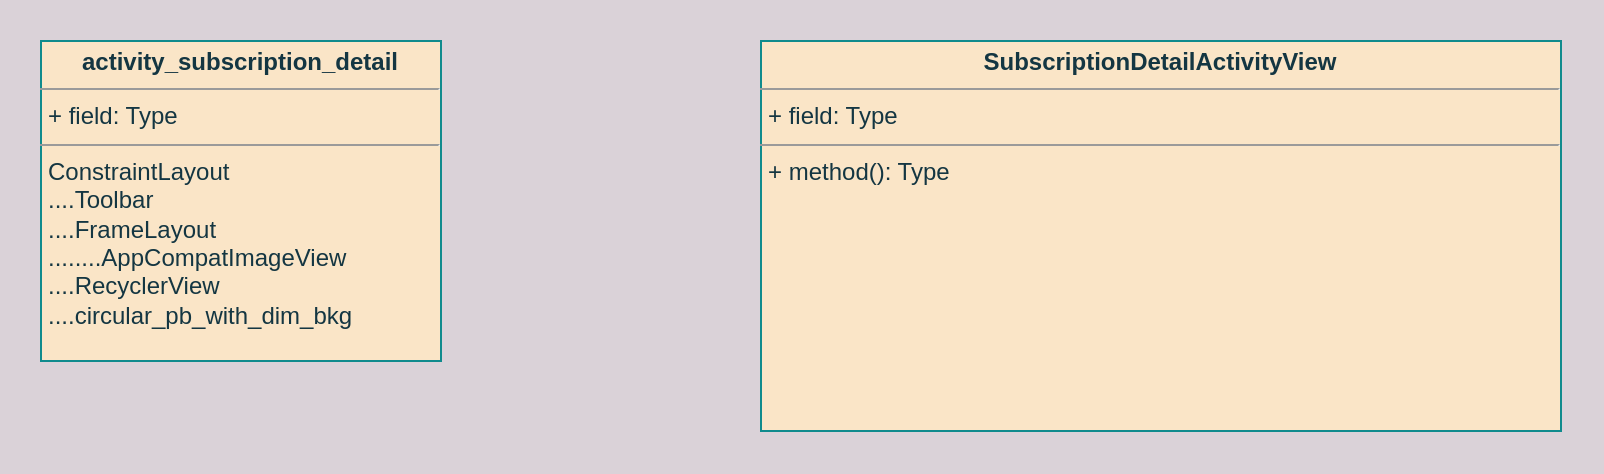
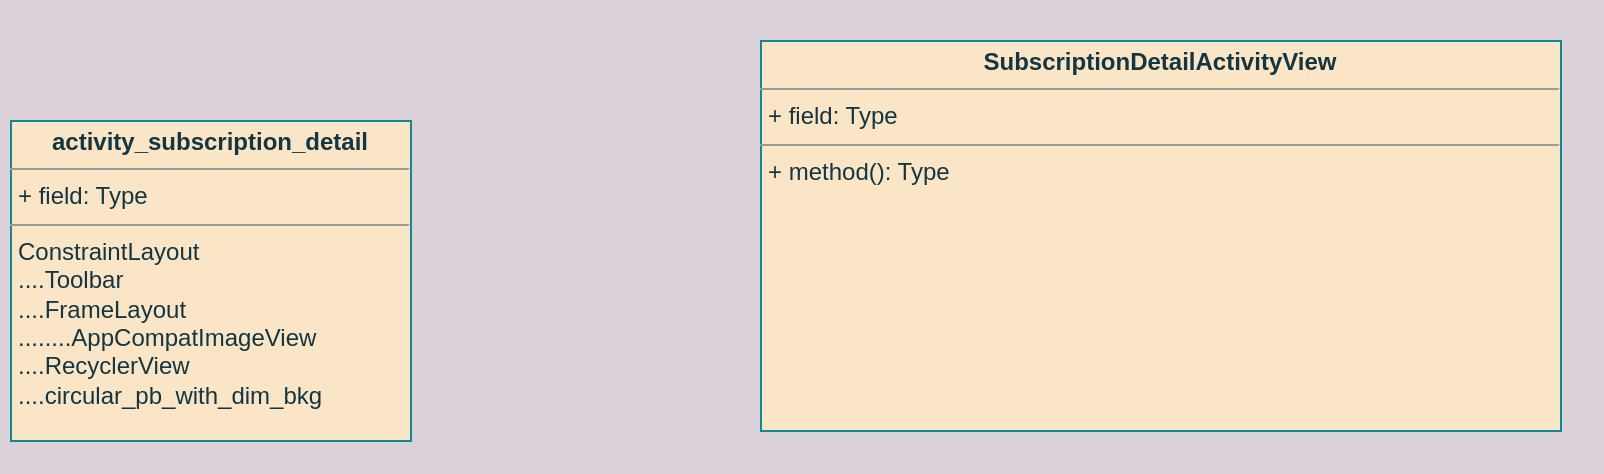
  <mxCell id="0" />
  <mxCell id="1" parent="0" />
- <mxCell id="2" value="&lt;p style=&quot;margin:0px;margin-top:4px;text-align:center;&quot;&gt;&lt;b&gt;activity_subscription_detail&lt;/b&gt;&lt;/p&gt;&lt;hr size=&quot;1&quot;&gt;&lt;p style=&quot;margin:0px;margin-left:4px;&quot;&gt;+ field: Type&lt;/p&gt;&lt;hr size=&quot;1&quot;&gt;&lt;p style=&quot;margin:0px;margin-left:4px;&quot;&gt;ConstraintLayout&lt;/p&gt;&lt;p style=&quot;margin:0px;margin-left:4px;&quot;&gt;....Toolbar&lt;/p&gt;&lt;p style=&quot;margin:0px;margin-left:4px;&quot;&gt;....FrameLayout&lt;/p&gt;&lt;p style=&quot;margin:0px;margin-left:4px;&quot;&gt;........AppCompatImageView&lt;/p&gt;&lt;p style=&quot;margin:0px;margin-left:4px;&quot;&gt;....RecyclerView&lt;/p&gt;&lt;p style=&quot;margin:0px;margin-left:4px;&quot;&gt;....circular_pb_with_dim_bkg&lt;/p&gt;" style="verticalAlign=top;align=left;overflow=fill;fontSize=12;fontFamily=Helvetica;html=1;rounded=0;sketch=0;fontColor=#143642;strokeColor=#0F8B8D;fillColor=#FAE5C7;" vertex="1" parent="1"><mxGeometry x="20" y="20" width="200" height="160" as="geometry" /></mxCell>
+ <mxCell id="2" value="&lt;p style=&quot;margin:0px;margin-top:4px;text-align:center;&quot;&gt;&lt;b&gt;activity_subscription_detail&lt;/b&gt;&lt;/p&gt;&lt;hr size=&quot;1&quot;&gt;&lt;p style=&quot;margin:0px;margin-left:4px;&quot;&gt;+ field: Type&lt;/p&gt;&lt;hr size=&quot;1&quot;&gt;&lt;p style=&quot;margin:0px;margin-left:4px;&quot;&gt;ConstraintLayout&lt;/p&gt;&lt;p style=&quot;margin:0px;margin-left:4px;&quot;&gt;....Toolbar&lt;/p&gt;&lt;p style=&quot;margin:0px;margin-left:4px;&quot;&gt;....FrameLayout&lt;/p&gt;&lt;p style=&quot;margin:0px;margin-left:4px;&quot;&gt;........AppCompatImageView&lt;/p&gt;&lt;p style=&quot;margin:0px;margin-left:4px;&quot;&gt;....RecyclerView&lt;/p&gt;&lt;p style=&quot;margin:0px;margin-left:4px;&quot;&gt;....circular_pb_with_dim_bkg&lt;/p&gt;" style="verticalAlign=top;align=left;overflow=fill;fontSize=12;fontFamily=Helvetica;html=1;rounded=0;sketch=0;fontColor=#143642;strokeColor=#0F8B8D;fillColor=#FAE5C7;" vertex="1" parent="1"><mxGeometry x="5" y="60" width="200" height="160" as="geometry" /></mxCell>
  <mxCell id="3" value="&lt;p style=&quot;margin:0px;margin-top:4px;text-align:center;&quot;&gt;&lt;b&gt;SubscriptionDetailActivityView&lt;/b&gt;&lt;/p&gt;&lt;hr size=&quot;1&quot;&gt;&lt;p style=&quot;margin:0px;margin-left:4px;&quot;&gt;+ field: Type&lt;/p&gt;&lt;hr size=&quot;1&quot;&gt;&lt;p style=&quot;margin:0px;margin-left:4px;&quot;&gt;+ method(): Type&lt;/p&gt;" style="verticalAlign=top;align=left;overflow=fill;fontSize=12;fontFamily=Helvetica;html=1;rounded=0;sketch=0;fontColor=#143642;strokeColor=#0F8B8D;fillColor=#FAE5C7;" vertex="1" parent="1"><mxGeometry x="380" y="20" width="400" height="195" as="geometry" /></mxCell>
